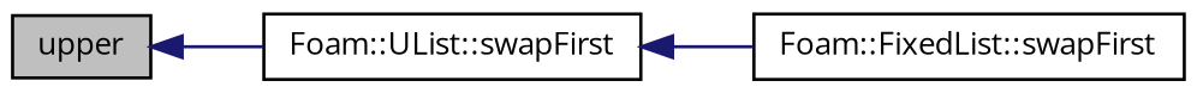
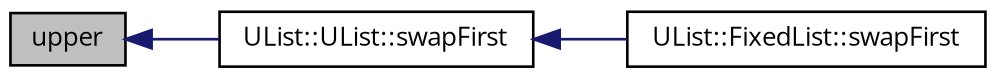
  digraph {
    fontname="Open Sans"
    rankdir=LR
    node [color=black fontname="Open Sans" fontsize=10 shape=record]
    edge [color=midnightblue dir=back fontname="Open Sans" fontsize=10 labelfontname=Helvetica labelfontsize=10 style=solid]
    n1 [fillcolor=grey75 fontcolor=black height=0.2 label=upper style=filled width=0.4]
-   n2 [height=0.2 label="Foam::UList::swapFirst" width=0.4]
-   n3 [height=0.2 label="Foam::FixedList::swapFirst" width=0.4]
+   n2 [height=0.2 label="UList::UList::swapFirst" width=0.4]
+   n3 [height=0.2 label="UList::FixedList::swapFirst" width=0.4]
    n1 -> n2
    n2 -> n3
  }
